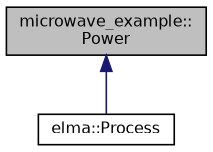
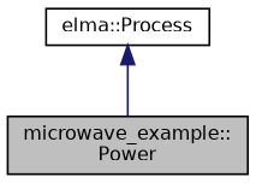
  digraph {
    node [color=black fontname=Helvetica fontsize=10 shape=record style=filled]
    n1 [fillcolor=grey75 fontcolor=black height=0.2 label="microwave_example::\lPower" width=0.4]
    n2 [fillcolor=white height=0.2 label="elma::Process" width=0.4]
-   n1 -> n2 [color=midnightblue dir=back fontname=Helvetica fontsize=10 labelfontname=Helvetica labelfontsize=10 style=solid]
+   n2 -> n1 [color=midnightblue dir=back fontname=Helvetica fontsize=10 labelfontname=Helvetica labelfontsize=10 style=solid]
  }
